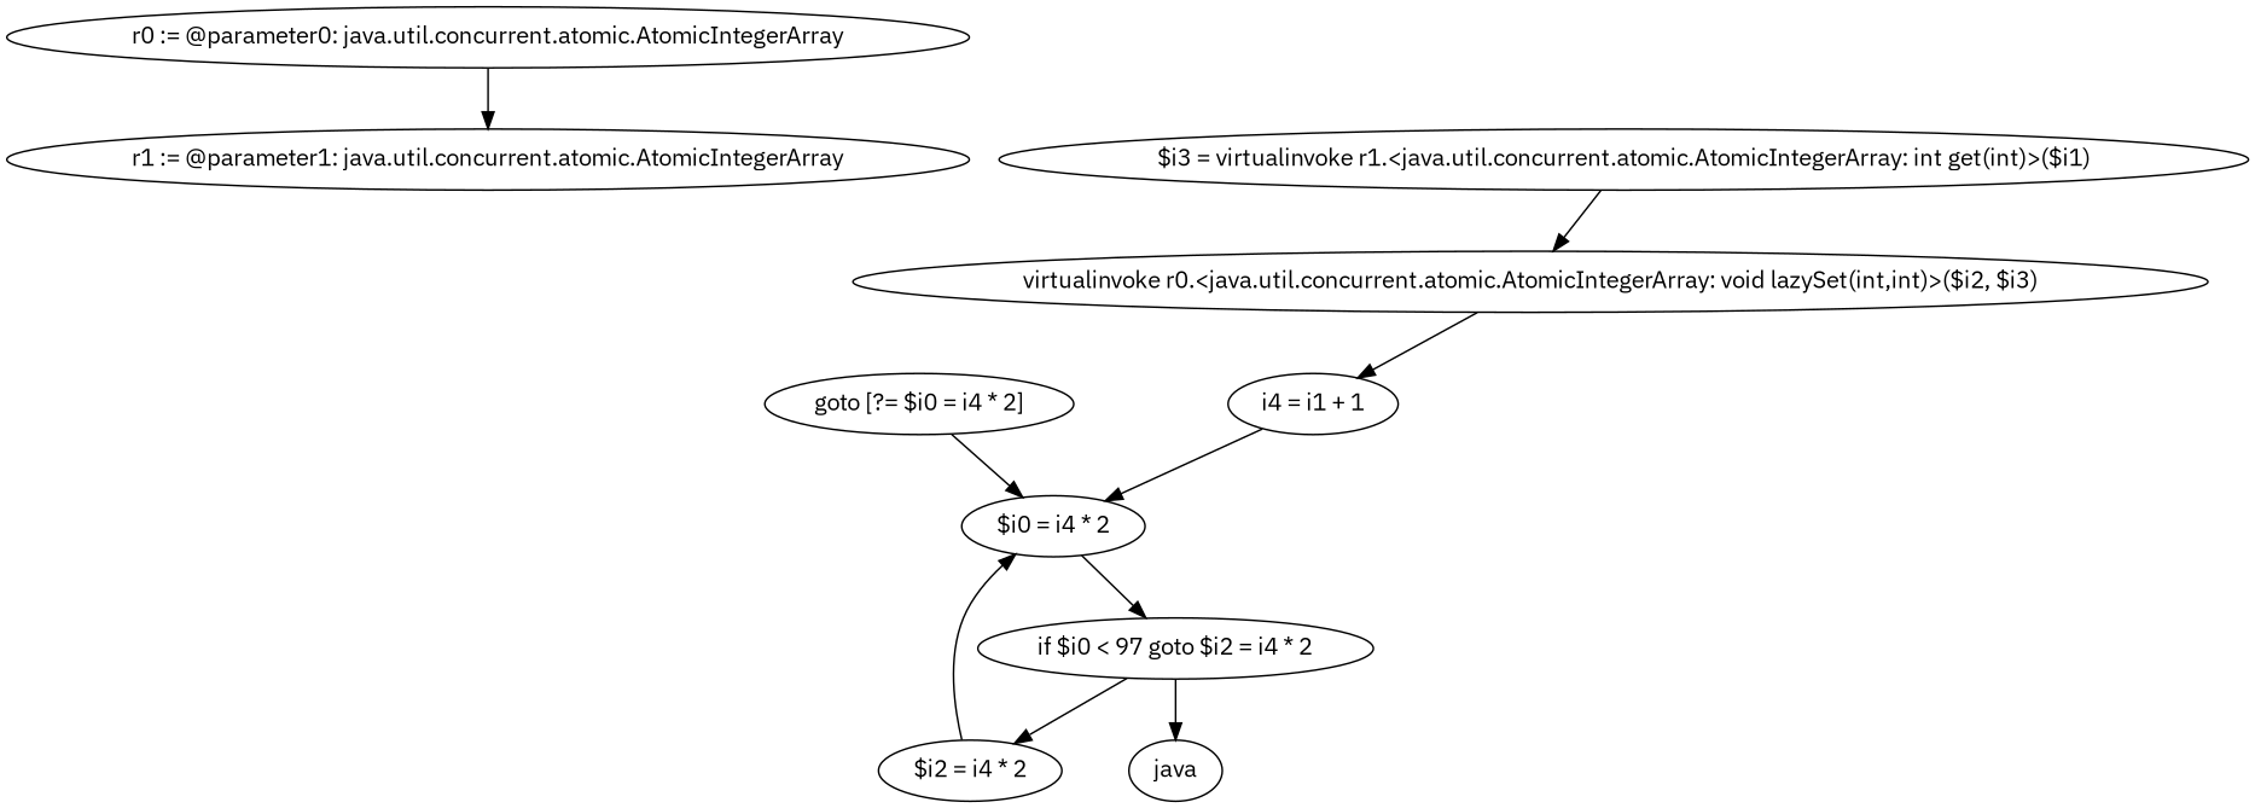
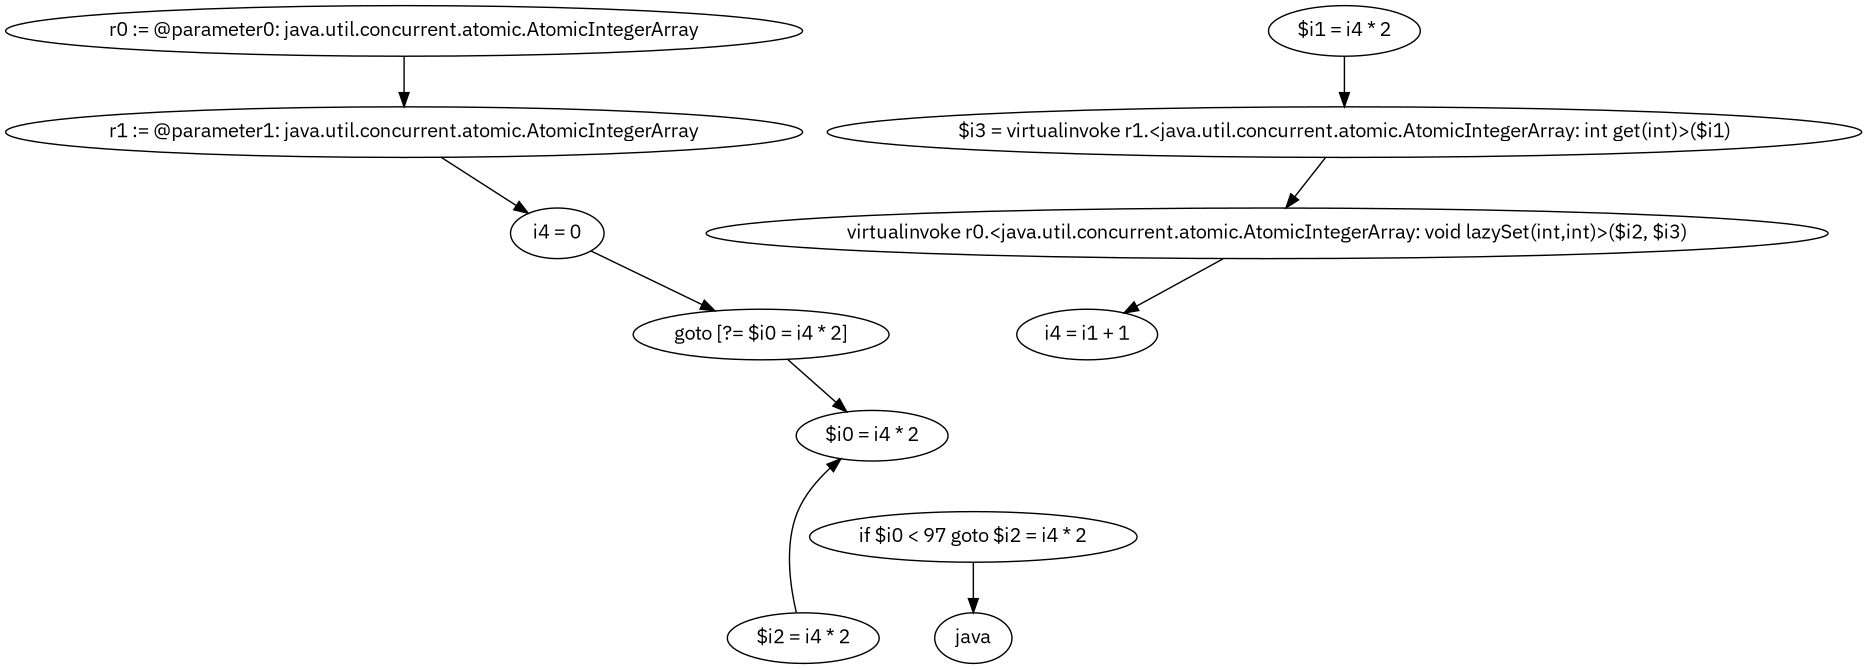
  digraph {
    fontname="IBM Plex Sans"
    node [fontname="IBM Plex Sans"]
    edge [fontname="IBM Plex Sans"]
    "r0 := @parameter0: java.util.concurrent.atomic.AtomicIntegerArray"
    "r1 := @parameter1: java.util.concurrent.atomic.AtomicIntegerArray"
+   "i4 = 0"
    "goto [?= $i0 = i4 * 2]"
    "$i0 = i4 * 2"
    "if $i0 < 97 goto $i2 = i4 * 2"
    "$i2 = i4 * 2"
+   "$i1 = i4 * 2"
    "$i3 = virtualinvoke r1.<java.util.concurrent.atomic.AtomicIntegerArray: int get(int)>($i1)"
    "virtualinvoke r0.<java.util.concurrent.atomic.AtomicIntegerArray: void lazySet(int,int)>($i2, $i3)"
    n11 [label="i4 = i1 + 1"]
    n12 [label=java]
    "r0 := @parameter0: java.util.concurrent.atomic.AtomicIntegerArray" -> "r1 := @parameter1: java.util.concurrent.atomic.AtomicIntegerArray"
+   "r1 := @parameter1: java.util.concurrent.atomic.AtomicIntegerArray" -> "i4 = 0"
+   "i4 = 0" -> "goto [?= $i0 = i4 * 2]"
    "goto [?= $i0 = i4 * 2]" -> "$i0 = i4 * 2"
-   "$i0 = i4 * 2" -> "if $i0 < 97 goto $i2 = i4 * 2"
-   "if $i0 < 97 goto $i2 = i4 * 2" -> "$i2 = i4 * 2"
    "if $i0 < 97 goto $i2 = i4 * 2" -> n12
    "$i2 = i4 * 2" -> "$i0 = i4 * 2"
+   "$i1 = i4 * 2" -> "$i3 = virtualinvoke r1.<java.util.concurrent.atomic.AtomicIntegerArray: int get(int)>($i1)"
    "$i3 = virtualinvoke r1.<java.util.concurrent.atomic.AtomicIntegerArray: int get(int)>($i1)" -> "virtualinvoke r0.<java.util.concurrent.atomic.AtomicIntegerArray: void lazySet(int,int)>($i2, $i3)"
    "virtualinvoke r0.<java.util.concurrent.atomic.AtomicIntegerArray: void lazySet(int,int)>($i2, $i3)" -> n11
-   n11 -> "$i0 = i4 * 2"
  }
